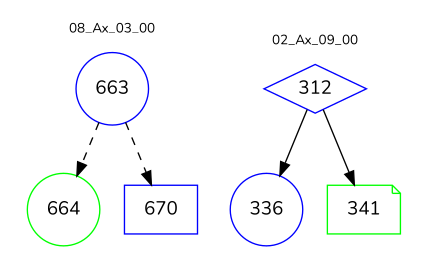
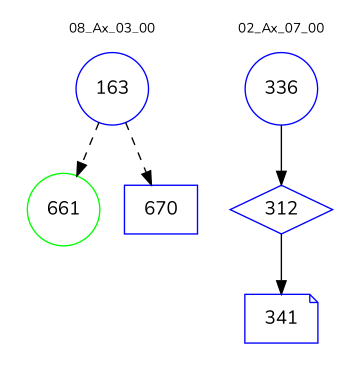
  digraph {
    fontname=Nunito
    node [color=blue fontname=Nunito shape=circle]
    edge [color=black fontname=Nunito style=dashed]
-   n1 [label=663]
-   n2 [color=green label=664]
+   n1 [label=163]
+   n2 [color=green label=661]
    n3 [label=670 shape=box]
    n4 [label=336]
    n5 [label=312 shape=diamond]
-   n6 [color=green label=341 shape=note]
+   n6 [label=341 shape=note]
    subgraph cluster_1 {
      color=white
      fontsize=10
      label="08_Ax_03_00"
      n1
      n2
      n3
    }
    subgraph cluster_2 {
      color=white
      fontsize=10
-     label="02_Ax_09_00"
+     label="02_Ax_07_00"
      n4
      n5
      n6
    }
    n1 -> n2
    n1 -> n3
-   n5 -> n4 [style=solid]
+   n4 -> n5 [style=solid]
    n5 -> n6 [style=solid]
  }
